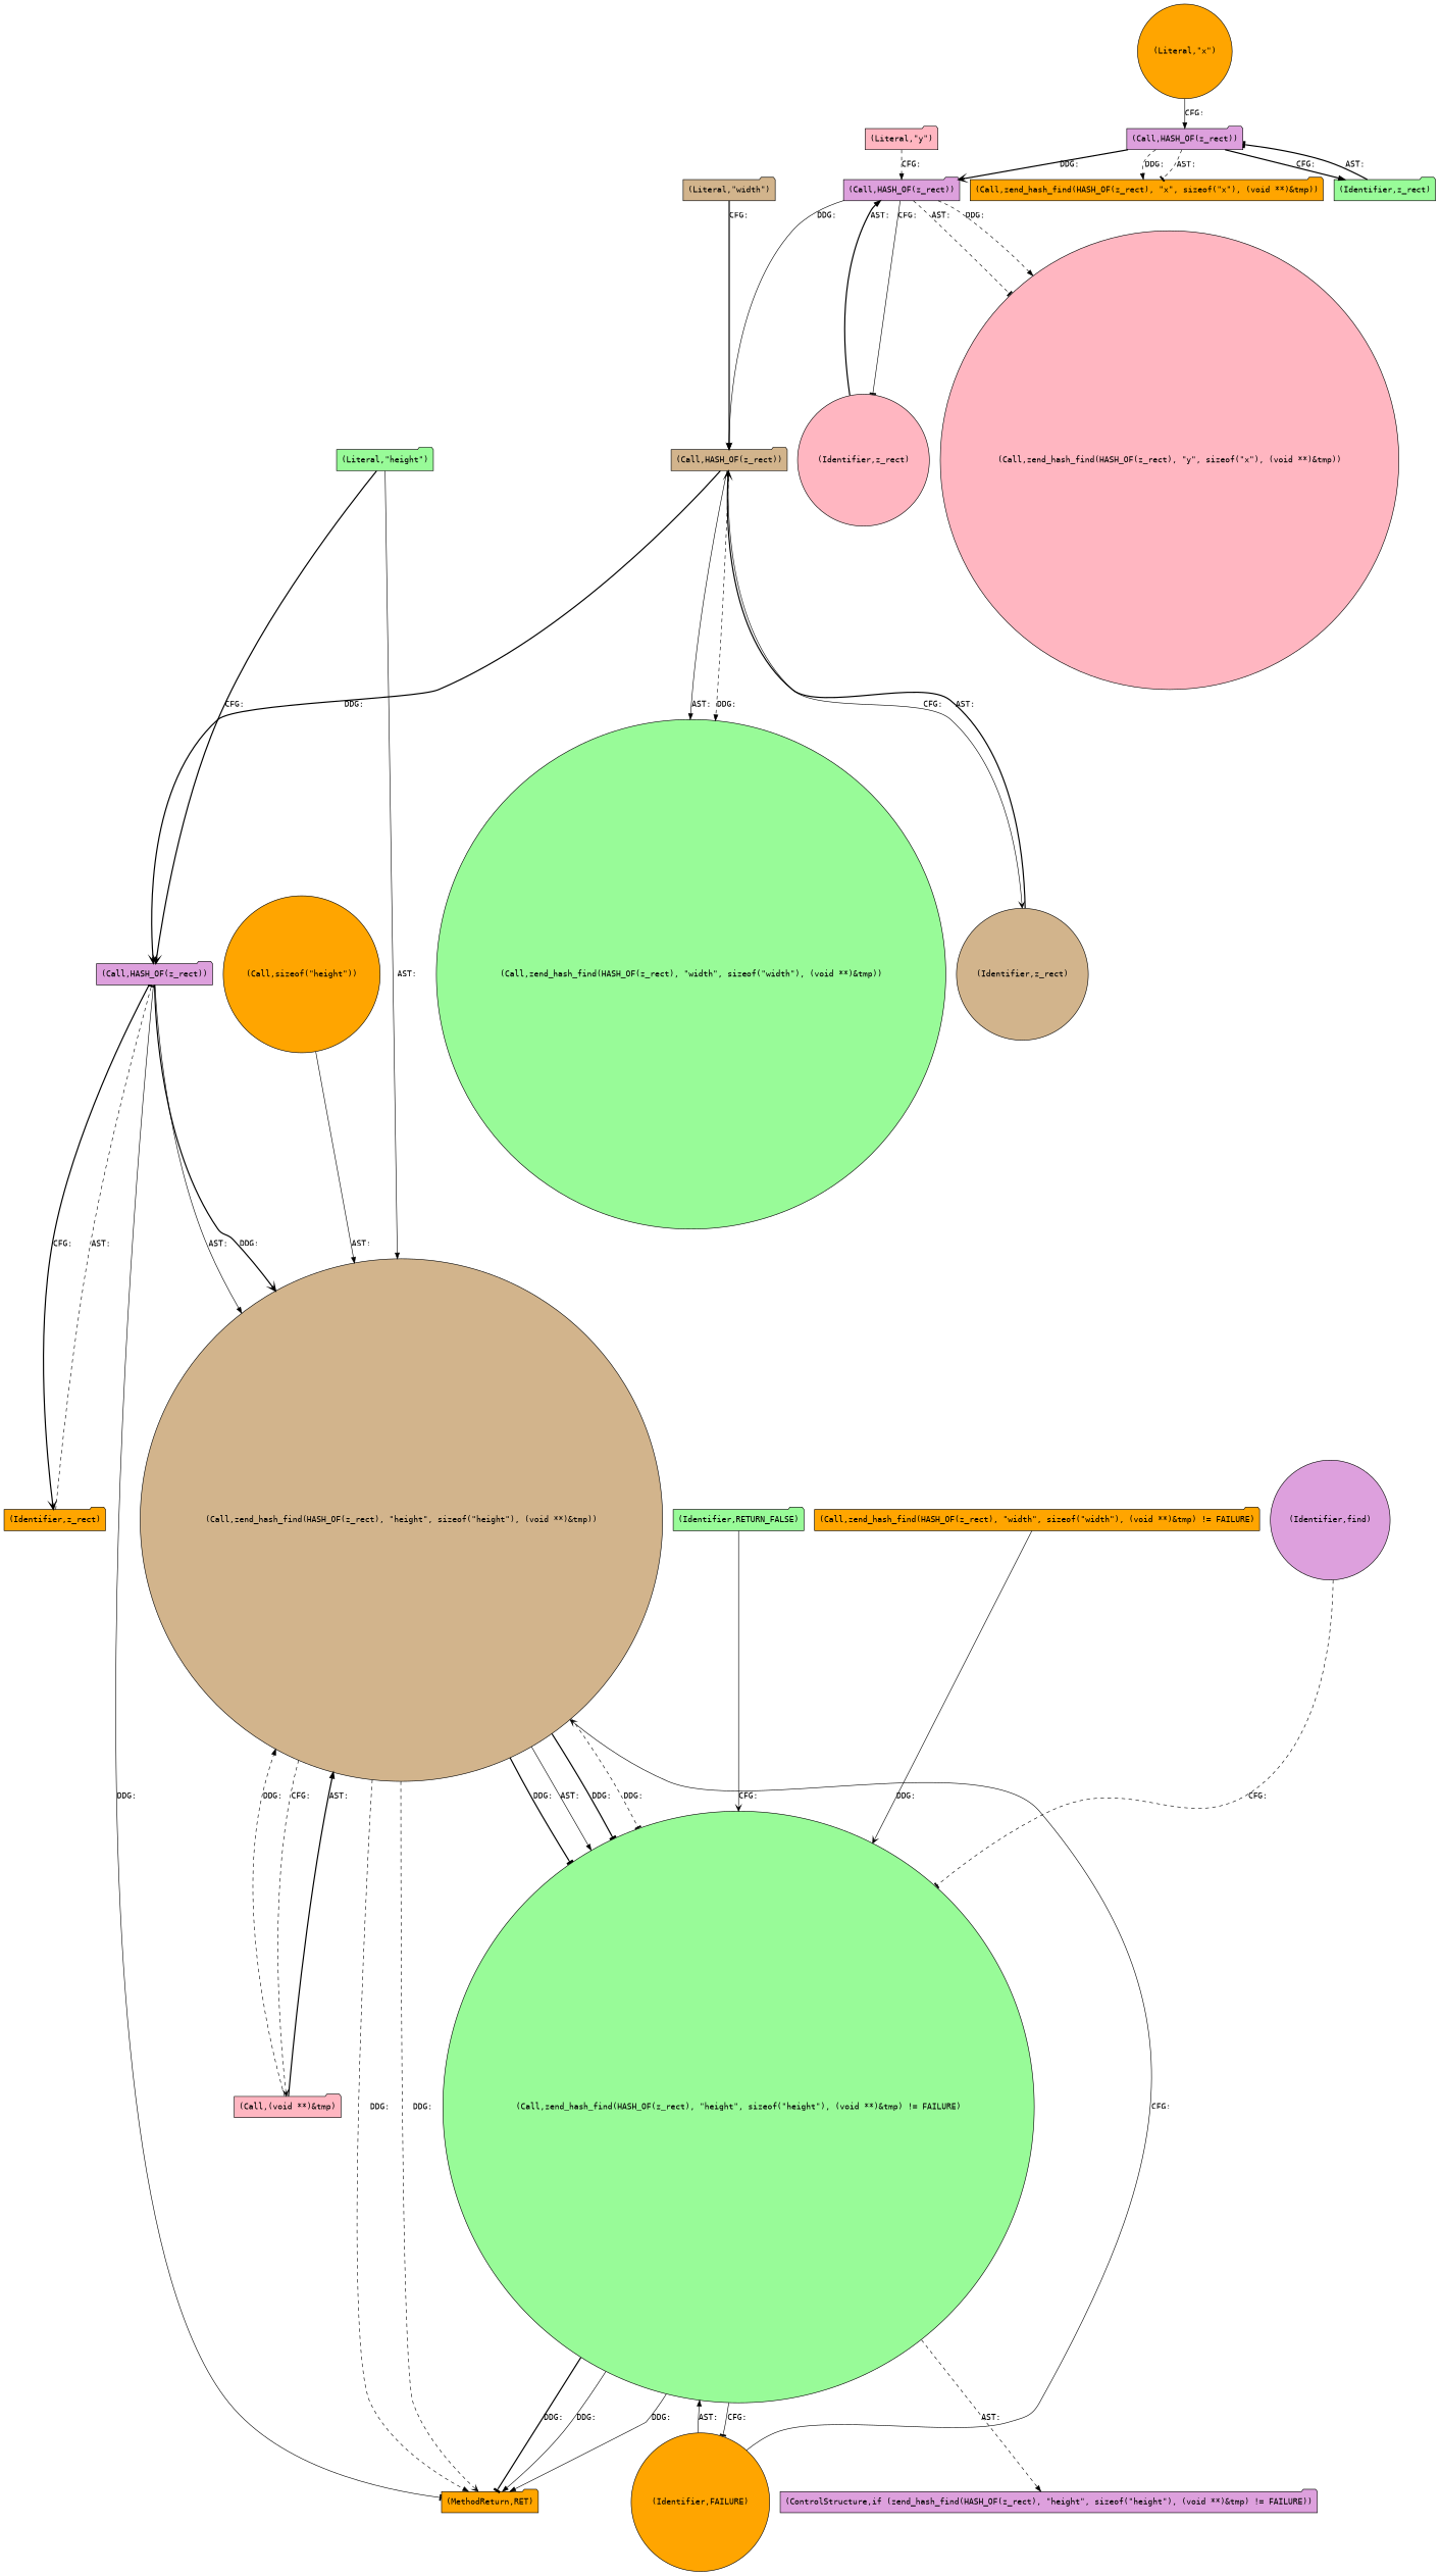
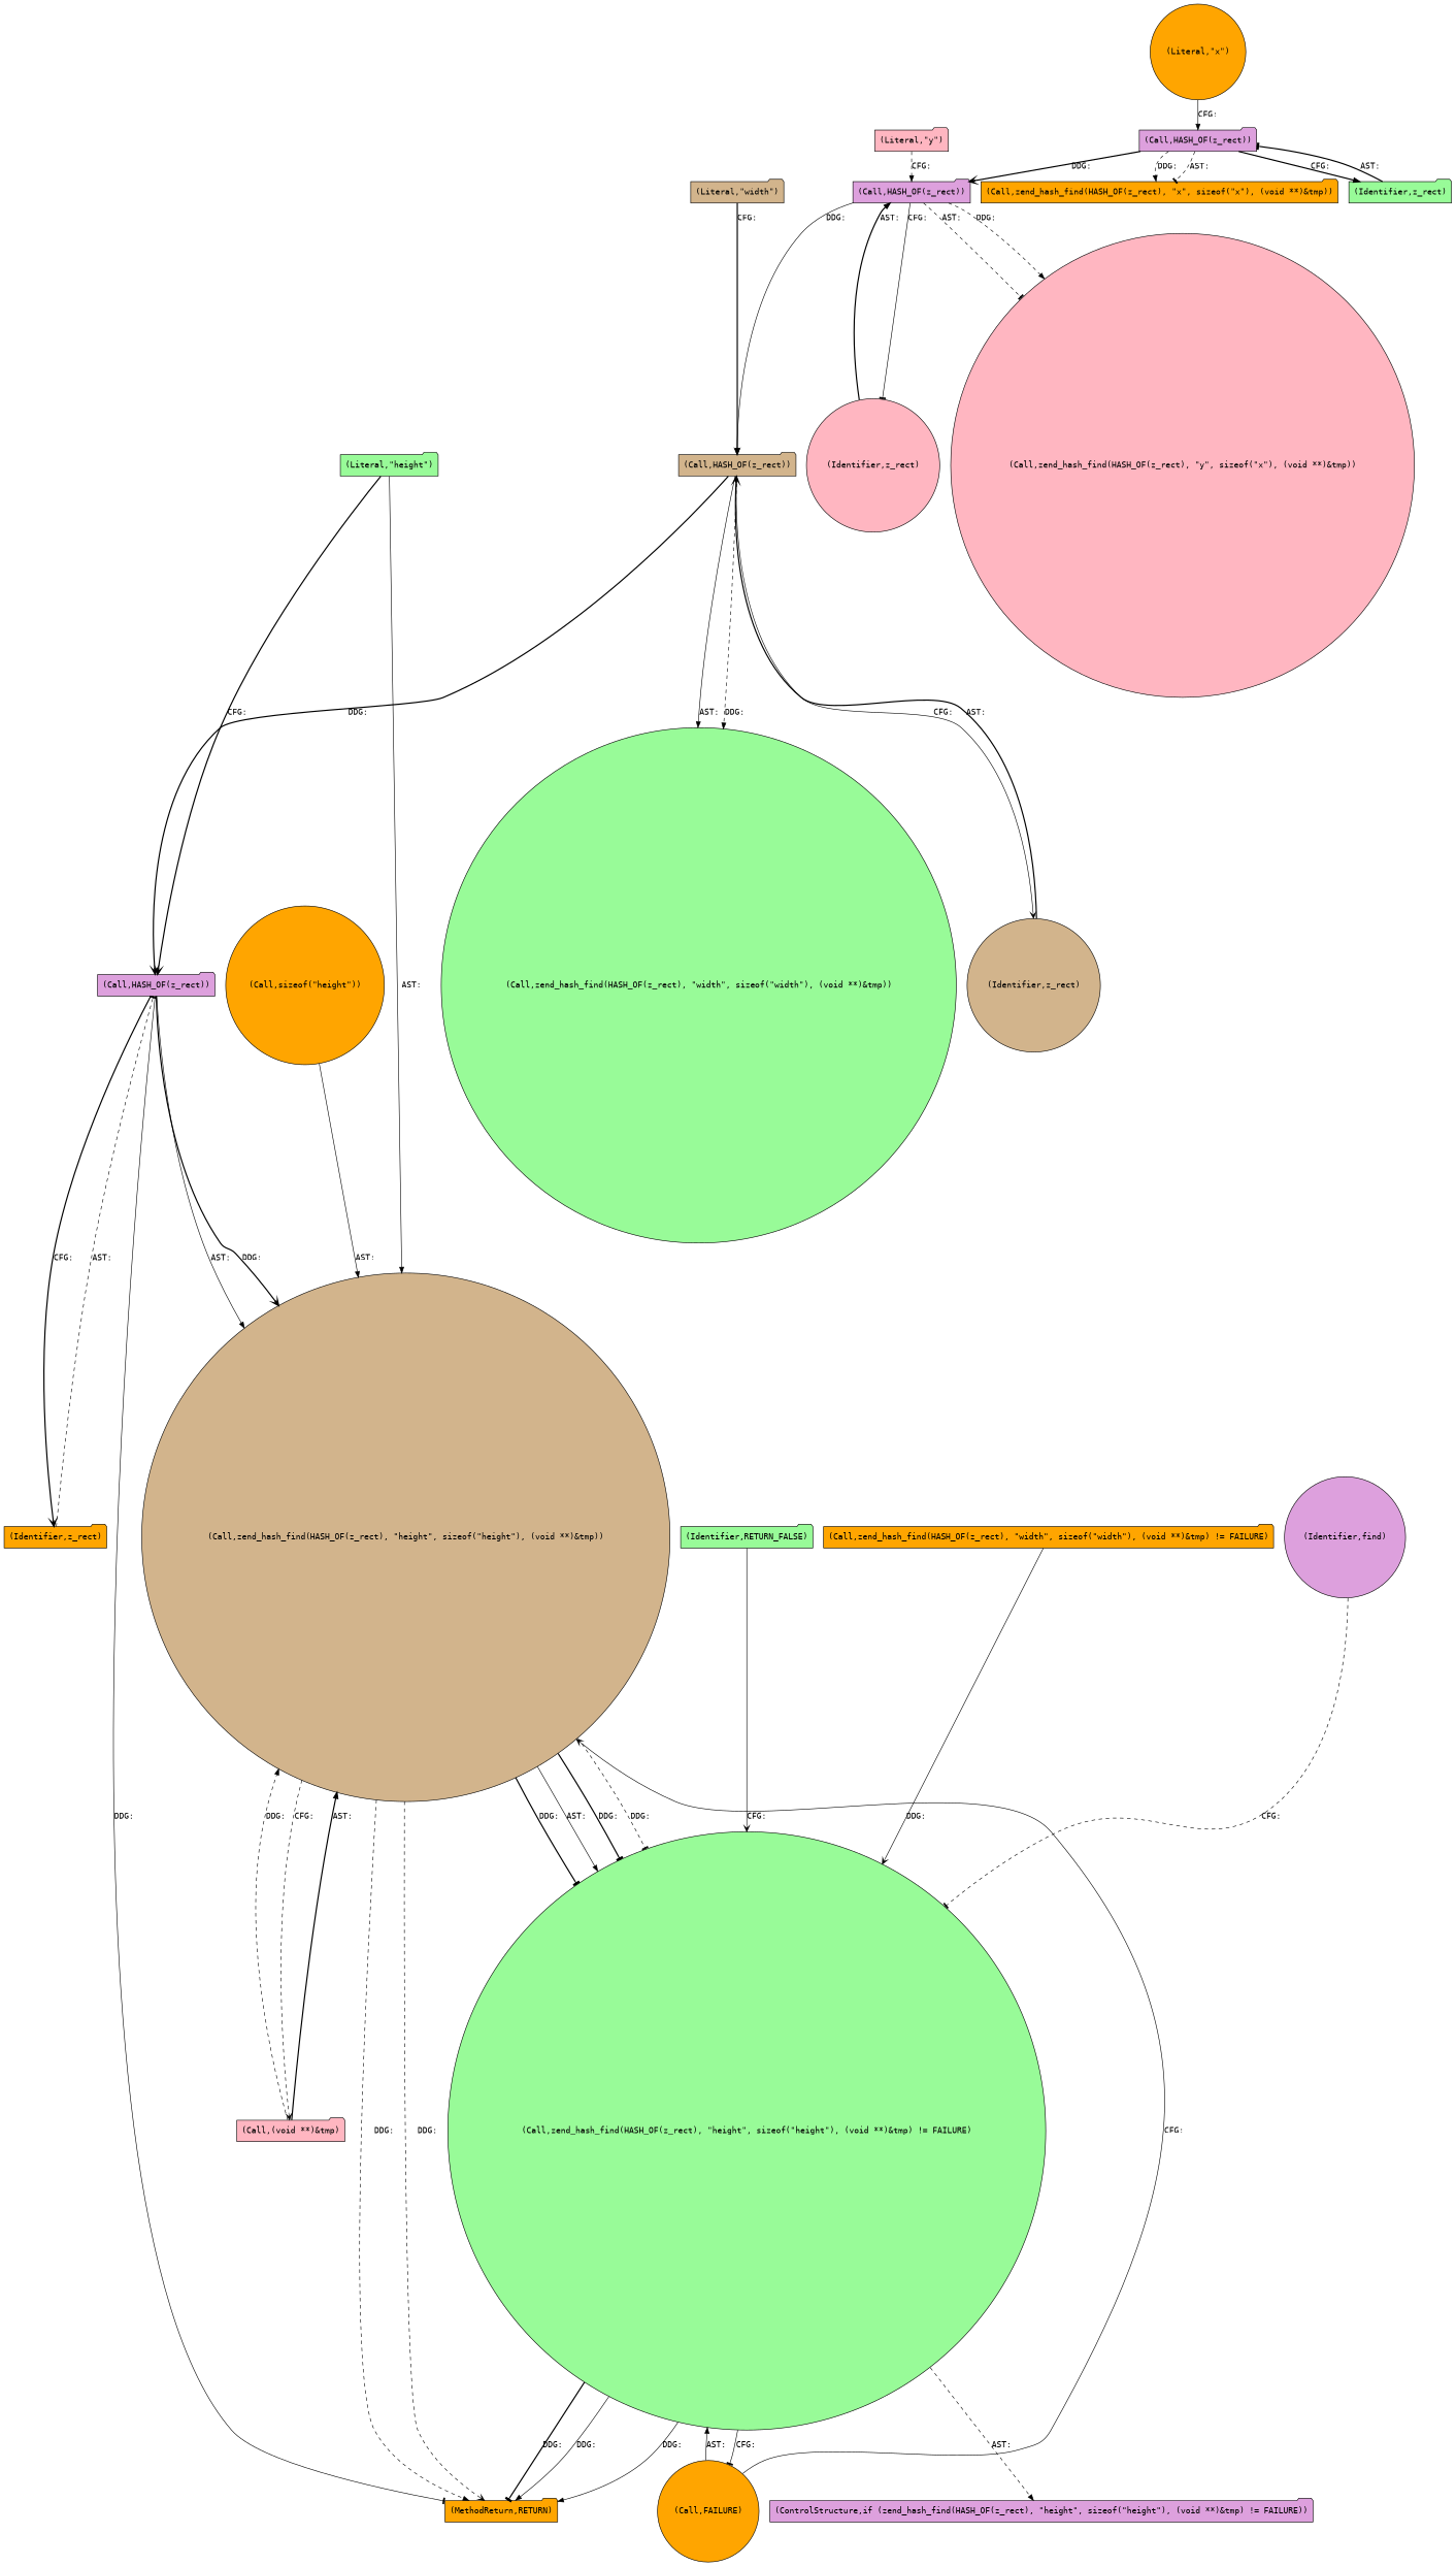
  digraph {
    fontname="DejaVu Sans Mono"
    node [fillcolor=orange fontname="DejaVu Sans Mono" shape=folder style=filled]
    edge [arrowhead=normal fontname="DejaVu Sans Mono" style=solid]
    n1 [fillcolor=plum label="(Call,HASH_OF(z_rect))"]
    n2 [fillcolor=tan label="(Call,zend_hash_find(HASH_OF(z_rect), \"height\", sizeof(\"height\"), (void **)&tmp))" shape=circle]
-   n3 [label="(MethodReturn,RET)"]
+   n3 [label="(MethodReturn,RETURN)"]
    n4 [label="(Identifier,z_rect)"]
    n5 [fillcolor=palegreen label="(Call,zend_hash_find(HASH_OF(z_rect), \"height\", sizeof(\"height\"), (void **)&tmp) != FAILURE)" shape=circle]
    n6 [fillcolor=lightpink label="(Call,(void **)&tmp)"]
    n7 [fillcolor=tan label="(Call,HASH_OF(z_rect))"]
    n8 [fillcolor=palegreen label="(Call,zend_hash_find(HASH_OF(z_rect), \"width\", sizeof(\"width\"), (void **)&tmp))" shape=circle]
    n9 [fillcolor=tan label="(Identifier,z_rect)" shape=circle]
    n10 [fillcolor=plum label="(Call,HASH_OF(z_rect))"]
    n11 [fillcolor=lightpink label="(Identifier,z_rect)" shape=circle]
    n12 [fillcolor=lightpink label="(Call,zend_hash_find(HASH_OF(z_rect), \"y\", sizeof(\"x\"), (void **)&tmp))" shape=circle]
    n13 [fillcolor=plum label="(Call,HASH_OF(z_rect))"]
    n14 [label="(Call,zend_hash_find(HASH_OF(z_rect), \"x\", sizeof(\"x\"), (void **)&tmp))"]
    n15 [fillcolor=palegreen label="(Identifier,z_rect)"]
    n16 [fillcolor=plum label="(ControlStructure,if (zend_hash_find(HASH_OF(z_rect), \"height\", sizeof(\"height\"), (void **)&tmp) != FAILURE))"]
-   n17 [label="(Identifier,FAILURE)" shape=circle]
+   n17 [label="(Call,FAILURE)" shape=circle]
    n18 [fillcolor=palegreen label="(Literal,\"height\")"]
    n19 [label="(Call,zend_hash_find(HASH_OF(z_rect), \"width\", sizeof(\"width\"), (void **)&tmp) != FAILURE)"]
    n20 [fillcolor=plum label="(Identifier,find)" shape=circle]
    n21 [fillcolor=tan label="(Literal,\"width\")"]
    n22 [fillcolor=lightpink label="(Literal,\"y\")"]
    n23 [fillcolor=palegreen label="(Identifier,RETURN_FALSE)"]
    n24 [label="(Literal,\"x\")" shape=circle]
    n25 [label="(Call,sizeof(\"height\"))" shape=circle]
    n1 -> n2 [label="AST: "]
    n1 -> n2 [arrowhead=vee label="DDG: " style=bold]
    n1 -> n3 [arrowhead=tee label="DDG: "]
    n1 -> n4 [arrowhead=vee label="CFG: " style=bold]
    n2 -> n3 [label="DDG: " style=dashed]
    n2 -> n3 [arrowhead=vee label="DDG: " style=dashed]
    n2 -> n5 [label="AST: "]
    n2 -> n5 [arrowhead=tee label="DDG: " style=bold]
    n2 -> n5 [arrowhead=tee label="DDG: " style=dashed]
    n2 -> n5 [arrowhead=tee label="DDG: " style=bold]
    n2 -> n6 [arrowhead=vee label="CFG: " style=dashed]
    n4 -> n1 [arrowhead=tee label="AST: " style=dashed]
    n5 -> n3 [label="DDG: "]
    n5 -> n3 [arrowhead=tee label="DDG: " style=bold]
    n5 -> n3 [label="DDG: "]
    n5 -> n16 [label="AST: " style=dashed]
    n5 -> n17 [arrowhead=tee label="CFG: "]
    n6 -> n2 [label="AST: " style=bold]
    n6 -> n2 [label="DDG: " style=dashed]
    n7 -> n1 [arrowhead=vee label="DDG: " style=bold]
    n7 -> n8 [label="AST: "]
    n7 -> n8 [label="DDG: " style=dashed]
    n7 -> n9 [arrowhead=vee label="CFG: "]
    n9 -> n7 [arrowhead=vee label="AST: " style=bold]
    n10 -> n7 [arrowhead=vee label="DDG: "]
    n10 -> n11 [arrowhead=tee label="CFG: "]
    n10 -> n12 [arrowhead=tee label="AST: " style=dashed]
    n10 -> n12 [label="DDG: " style=dashed]
    n11 -> n10 [label="AST: " style=bold]
    n13 -> n10 [arrowhead=vee label="DDG: " style=bold]
    n13 -> n14 [arrowhead=tee label="AST: " style=dashed]
    n13 -> n14 [label="DDG: " style=dashed]
    n13 -> n15 [label="CFG: " style=bold]
    n15 -> n13 [arrowhead=tee label="AST: " style=bold]
    n17 -> n2 [arrowhead=vee label="CFG: "]
    n17 -> n5 [label="AST: "]
    n18 -> n1 [arrowhead=vee label="CFG: " style=bold]
    n18 -> n2 [label="AST: "]
    n19 -> n5 [arrowhead=vee label="DDG: "]
    n20 -> n5 [arrowhead=tee label="CFG: " style=dashed]
    n21 -> n7 [label="CFG: " style=bold]
    n22 -> n10 [label="CFG: " style=dashed]
    n23 -> n5 [arrowhead=vee label="CFG: "]
    n24 -> n13 [label="CFG: "]
    n25 -> n2 [label="AST: "]
  }
